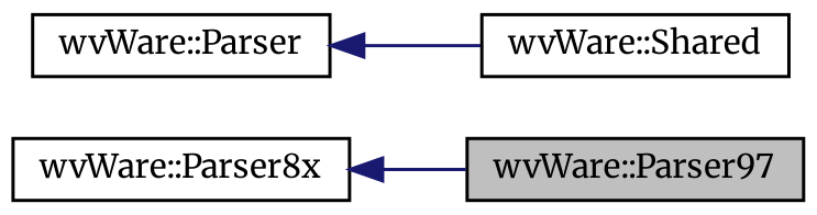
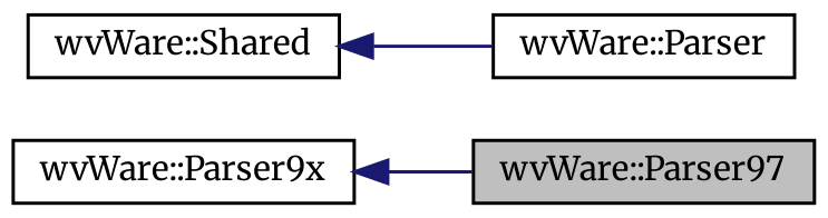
  digraph {
    fontname=Merriweather
    rankdir=LR
    node [color=black fillcolor=white fontname=Merriweather fontsize=10 shape=record style=filled]
    edge [color=midnightblue dir=back fontname=Merriweather fontsize=10 labelfontname=Helvetica labelfontsize=10 style=solid]
    n1 [fillcolor=grey75 fontcolor=black height=0.2 label="wvWare::Parser97" width=0.4]
-   n2 [height=0.2 label="wvWare::Parser8x" width=0.4]
+   n2 [height=0.2 label="wvWare::Parser9x" width=0.4]
    n3 [height=0.2 label="wvWare::Parser" width=0.4]
    n4 [height=0.2 label="wvWare::Shared" width=0.4]
    n2 -> n1
-   n3 -> n4
+   n4 -> n3
  }
